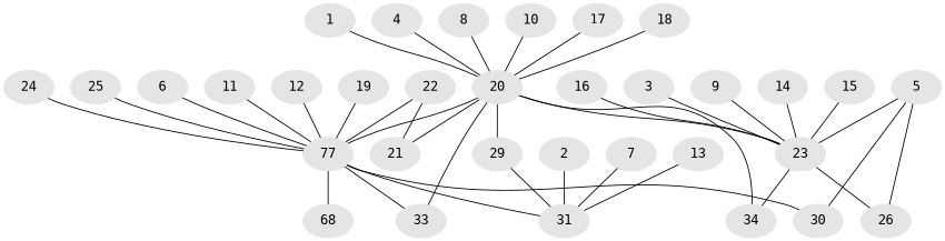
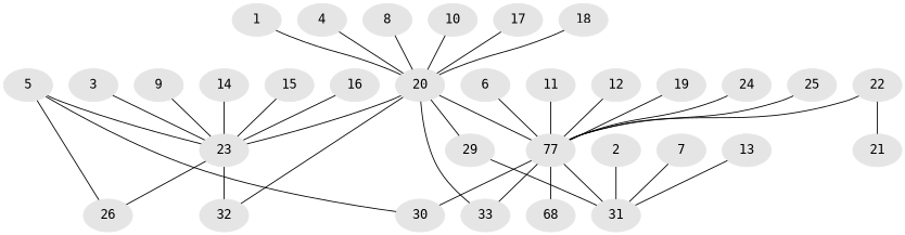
  graph {
    fontname="DejaVu Sans Mono"
    node [color=gray90 fontname="DejaVu Sans Mono" style=filled]
    edge [fontname="DejaVu Sans Mono" weight=1.0]
    1
    20
    23
    n4 [label=77]
    21
    29
-   32 [label=34]
+   32
    33
    2
    31
    3
    26
    4
    5
    30
    6
    n17 [label=68]
    7
    8
    9
    10
    11
    12
    13
    14
    15
    16
    17
    18
    19
    22
    24
    25
    1 -- 20
    20 -- 23
    20 -- n4
-   20 -- 21
    20 -- 29 [weight=2.0]
    20 -- 32
    20 -- 33
    23 -- 32 [weight=2.0]
    23 -- 26
    n4 -- 33
    n4 -- 31
    n4 -- 30 [weight=2.0]
    n4 -- n17
    29 -- 31
    2 -- 31
    3 -- 23
    4 -- 20
    5 -- 23
    5 -- 26
    5 -- 30
    6 -- n4
    7 -- 31
    8 -- 20
    9 -- 23
    10 -- 20
    11 -- n4
    12 -- n4
    13 -- 31
    14 -- 23
    15 -- 23
    16 -- 23
    17 -- 20
    18 -- 20
    19 -- n4
    22 -- n4
    22 -- 21
    24 -- n4
    25 -- n4
  }
